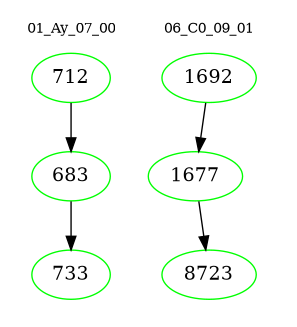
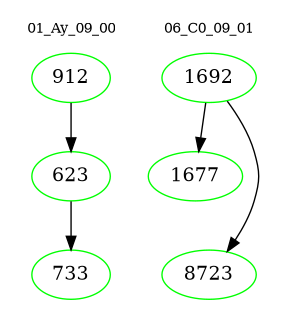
  digraph {
    node [color=green]
    edge [color=black]
-   n1 [label=712]
-   n2 [label=683]
+   n1 [label=912]
+   n2 [label=623]
    n3 [label=733]
    n4 [label=1692]
    n5 [label=1677]
    n6 [label=8723]
    subgraph cluster_1 {
      color=white
      fontsize=10
-     label="01_Ay_07_00"
+     label="01_Ay_09_00"
      n1
      n2
      n3
    }
    subgraph cluster_2 {
      color=white
      fontsize=10
      label="06_C0_09_01"
      n4
      n5
      n6
    }
    n1 -> n2
    n2 -> n3
    n4 -> n5
-   n5 -> n6
+   n4 -> n6
  }
